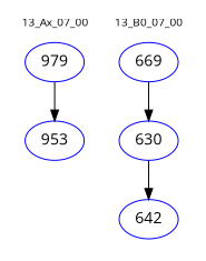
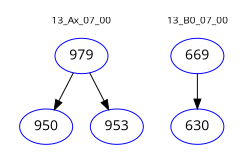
  digraph {
    fontname="Open Sans"
    node [color=blue fontname="Open Sans"]
    edge [color=black fontname="Open Sans"]
    n1 [label=979]
+   n2 [label=950]
    n3 [label=953]
    n4 [label=630]
    n5 [label=669]
-   n6 [label=642]
    subgraph cluster_1 {
      color=white
      fontsize=10
      label="13_Ax_07_00"
      n1
+     n2
      n3
    }
    subgraph cluster_2 {
      color=white
      fontsize=10
      label="13_B0_07_00"
      n4
      n5
-     n6
    }
+   n1 -> n2
    n1 -> n3
-   n4 -> n6
    n5 -> n4
  }
